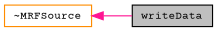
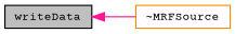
  digraph {
    rankdir=LR
    fontname="Courier Prime"
    node [fontname="Courier Prime" fontsize=10 shape=record]
    n1 [color=black fillcolor=grey75 fontcolor=black height=0.2 label=writeData style=filled width=0.4]
    n2 [color=darkorange height=0.2 label="~MRFSource" width=0.4]
-   n2 -> n1 [color=deeppink dir=back fontname="Courier Prime" fontsize=10 labelfontname=FreeSans labelfontsize=10 style=solid]
+   n1 -> n2 [color=deeppink dir=back fontname="Courier Prime" fontsize=10 labelfontname=FreeSans labelfontsize=10 style=solid]
  }
